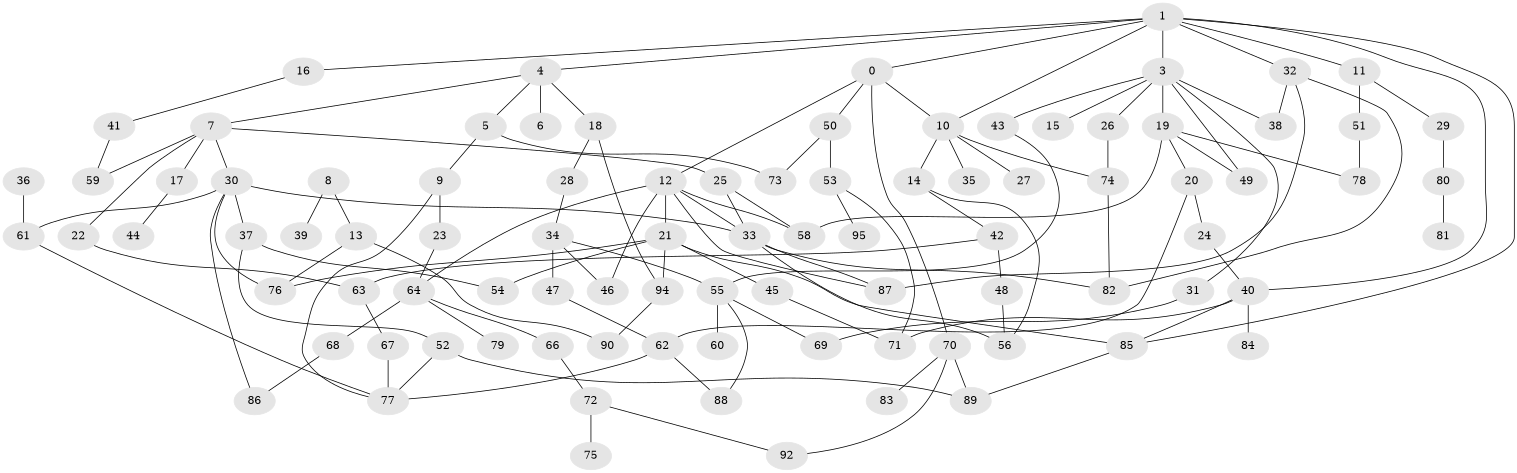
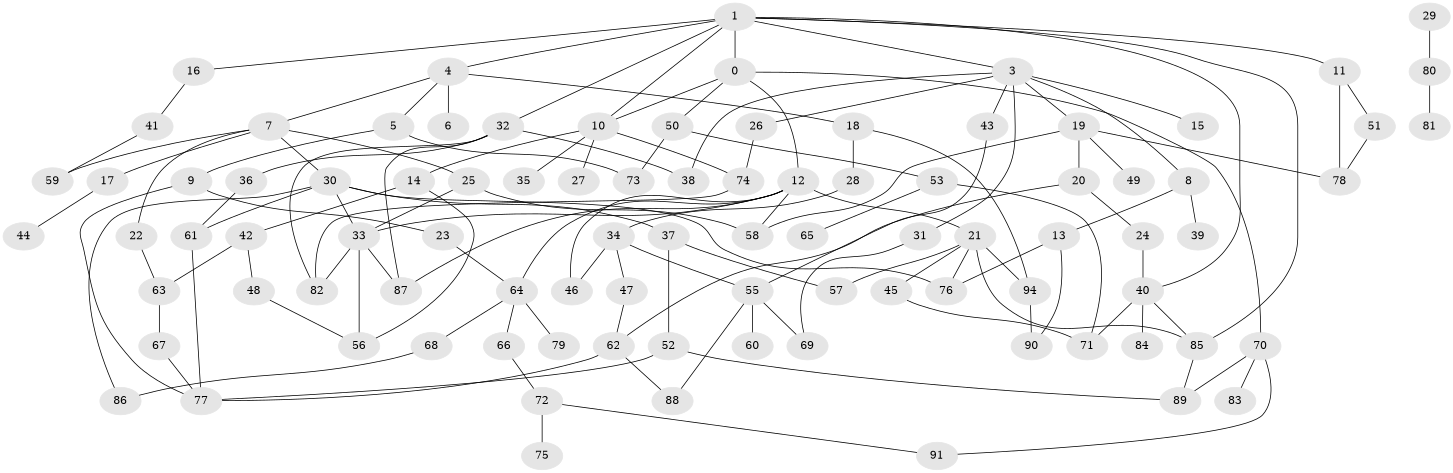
  graph {
    node [color=gray90 style=filled]
    n1 [label=0]
    1
    3
    4
    10
    11
    16
    32
    40
    85
    12
    50
    70
    8
    15
    19
    26
    31
    38
    43
    5
    6
    7
    18
    14
    27
    35
    74
    29
    51
    41
    87
    36
    82
    71
    84
    89
    21
    33
    46
    58
    64
    73
    53
    83
-   91 [label=92]
+   91
    13
    39
    49
    20
    78
    69
    55
    9
    17
    22
    25
    30
    59
    28
    n61 [label=94]
    23
    77
    44
    63
    76
    37
    61
    86
    90
    42
    56
    80
    45
-   57 [label=54]
+   57
    66
    68
    79
    48
    34
    24
    62
    88
    67
    47
    81
    52
    60
-   65 [label=95]
+   65
    72
    75
    n1 -- 10
    n1 -- 12
    n1 -- 50
    n1 -- 70
    1 -- n1
    1 -- 3
    1 -- 4
    1 -- 10
    1 -- 11
    1 -- 16
    1 -- 32
    1 -- 40
    1 -- 85
-   3 -- 49
+   3 -- 8
    3 -- 15
    3 -- 19
    3 -- 26
    3 -- 31
    3 -- 38
    3 -- 43
    4 -- 5
    4 -- 6
    4 -- 7
    4 -- 18
    10 -- 14
    10 -- 27
    10 -- 35
    10 -- 74
-   11 -- 29
+   11 -- 78
    11 -- 51
    16 -- 41
    32 -- 38
    32 -- 87
+   32 -- 36
    32 -- 82
    40 -- 85
    40 -- 71
    40 -- 84
    85 -- 89
    12 -- 87
    12 -- 21
    12 -- 33
    12 -- 46
    12 -- 58
    12 -- 64
    50 -- 73
    50 -- 53
    70 -- 89
    70 -- 83
    70 -- 91
    8 -- 13
    8 -- 39
    19 -- 58
    19 -- 49
    19 -- 20
    19 -- 78
    26 -- 74
    31 -- 69
    43 -- 55
    5 -- 73
    5 -- 9
    7 -- 17
    7 -- 22
    7 -- 25
    7 -- 30
    7 -- 59
    18 -- 28
    18 -- n61
    14 -- 42
    14 -- 56
    74 -- 82
    29 -- 80
    51 -- 78
    41 -- 59
    36 -- 61
    21 -- 85
    21 -- n61
    21 -- 76
    21 -- 45
    21 -- 57
    33 -- 87
    33 -- 82
    33 -- 56
    64 -- 66
    64 -- 68
    64 -- 79
    53 -- 71
    53 -- 65
    13 -- 76
    13 -- 90
    20 -- 24
    20 -- 62
    55 -- 69
    55 -- 88
    55 -- 60
    9 -- 23
    9 -- 77
    17 -- 44
    22 -- 63
    25 -- 33
    25 -- 58
    30 -- 33
    30 -- 76
    30 -- 37
    30 -- 61
    30 -- 86
    28 -- 34
    n61 -- 90
    23 -- 64
    63 -- 67
    37 -- 57
    37 -- 52
    61 -- 77
    42 -- 63
    42 -- 48
    80 -- 81
    45 -- 71
    66 -- 72
    68 -- 86
    48 -- 56
    34 -- 46
    34 -- 55
    34 -- 47
    24 -- 40
    62 -- 77
    62 -- 88
    67 -- 77
    47 -- 62
    52 -- 89
    52 -- 77
    72 -- 91
    72 -- 75
  }
